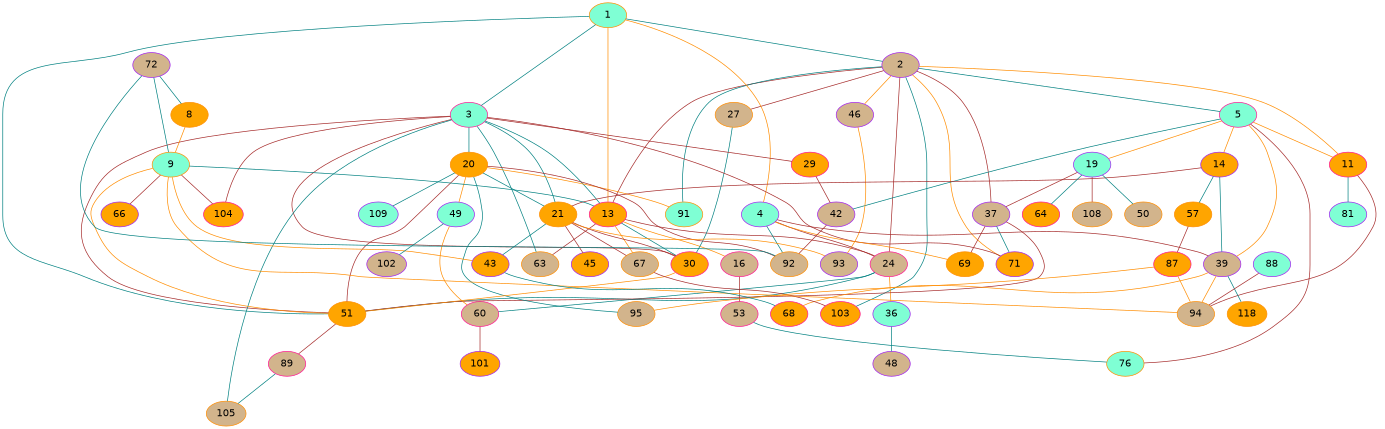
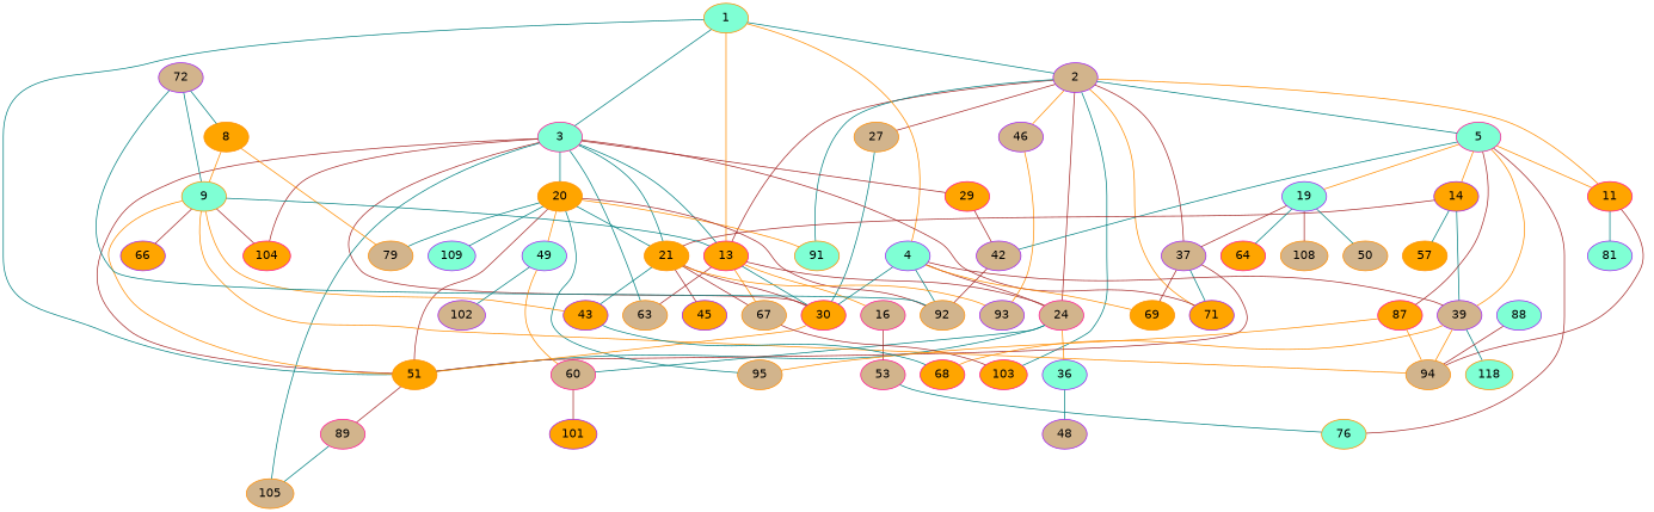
  graph {
    fontname="DejaVu Sans"
    node [color=purple fillcolor=tan fontname="DejaVu Sans" style=filled]
    edge [color=teal fontname="DejaVu Sans"]
    2 [super="+10+100"]
    13 [color=deeppink fillcolor=orange super="+15+90+61"]
    5 [color=deeppink fillcolor=aquamarine]
    11 [color=deeppink fillcolor=orange]
    24 [color=deeppink super="+77+31"]
    27 [color=darkorange]
    37 [super="+75"]
    46
    71 [fillcolor=orange super="+86"]
    91 [color=darkorange fillcolor=aquamarine]
    103 [color=deeppink fillcolor=orange]
    1 [color=darkorange fillcolor=aquamarine]
    3 [color=deeppink fillcolor=aquamarine super="+6+33"]
    4 [fillcolor=aquamarine super="+17+7"]
    51 [color=darkorange fillcolor=orange super="+82+78+80"]
    20 [color=darkorange fillcolor=orange super="+38+26+40"]
    21 [color=darkorange fillcolor=orange super="+56+34+44+74"]
    29 [color=deeppink fillcolor=orange]
    30 [color=deeppink fillcolor=orange super="+54+113+59"]
    63 [color=darkorange]
    104 [color=deeppink fillcolor=orange]
    105 [color=darkorange]
    39 [super="+58"]
    69 [color=darkorange fillcolor=orange]
    92 [color=darkorange super="+96+114"]
    16 [color=deeppink super="+47"]
    67 [color=darkorange super="+110+106"]
    89 [color=deeppink]
    14 [fillcolor=orange super="+97"]
    19 [fillcolor=aquamarine super="+32"]
    76 [color=darkorange fillcolor=aquamarine]
    87 [color=deeppink fillcolor=orange]
    42
    94 [color=darkorange]
    81 [fillcolor=aquamarine]
    36 [fillcolor=aquamarine]
    60 [color=deeppink]
    93
    8 [color=darkorange fillcolor=orange]
    9 [color=darkorange fillcolor=aquamarine super="+25+12+41"]
+   79 [color=darkorange]
    49 [fillcolor=aquamarine]
    95 [color=darkorange super="+99"]
    109 [fillcolor=aquamarine]
    43 [fillcolor=orange super="+83"]
    45 [fillcolor=orange super="+98"]
    68 [color=deeppink fillcolor=orange]
-   118 [color=darkorange fillcolor=orange]
+   118 [color=darkorange fillcolor=aquamarine]
    57 [color=darkorange fillcolor=orange]
    50 [color=darkorange]
    64 [color=deeppink fillcolor=orange]
    108 [color=darkorange]
    66 [fillcolor=orange]
    72 [super="+111"]
    53 [color=deeppink super="+70"]
    102
    48
    101 [fillcolor=orange]
    88 [fillcolor=aquamarine]
    2 -- 13 [color=brown]
    2 -- 5
    2 -- 11 [color=darkorange]
    2 -- 24 [color=brown]
    2 -- 27 [color=brown]
    2 -- 37 [color=brown]
    2 -- 46 [color=darkorange]
    2 -- 71 [color=darkorange]
    2 -- 91
    2 -- 103
    13 -- 24 [color=brown]
    13 -- 30
    13 -- 63 [color=brown]
    13 -- 16 [color=darkorange]
    13 -- 67 [color=darkorange]
    5 -- 11 [color=darkorange]
    5 -- 39 [color=darkorange]
    5 -- 14 [color=darkorange]
    5 -- 19 [color=darkorange]
    5 -- 76 [color=brown]
-   57 -- 87 [color=brown]
+   5 -- 87 [color=brown]
    5 -- 42
    11 -- 94 [color=brown]
    11 -- 81
    24 -- 51 [weight=2]
    24 -- 36 [color=darkorange]
    24 -- 60
    27 -- 30
    37 -- 71
    37 -- 51 [color=brown]
    37 -- 69 [color=brown]
    46 -- 93 [color=darkorange]
    1 -- 2
    1 -- 13 [color=darkorange]
    1 -- 3
    1 -- 4 [color=darkorange]
    1 -- 51
    3 -- 13
    3 -- 71 [color=brown]
    3 -- 51 [color=brown]
    3 -- 20 [weight=2]
    3 -- 21
    3 -- 29 [color=brown]
    3 -- 30 [color=brown]
    3 -- 63
    3 -- 104 [color=brown weight=2]
    3 -- 105
    4 -- 24 [color=brown weight=3]
+   4 -- 30 [weight=2]
    4 -- 39 [color=brown weight=2]
    4 -- 69 [color=darkorange]
    4 -- 92
    51 -- 89 [color=brown]
    20 -- 91 [color=darkorange]
    20 -- 51 [color=brown weight=2]
    20 -- 21
    20 -- 92 [color=brown]
+   20 -- 79
    20 -- 49 [color=darkorange]
    20 -- 95
    20 -- 109
    21 -- 30 [color=brown]
    21 -- 67 [color=brown weight=2]
    21 -- 93 [color=darkorange weight=2]
    21 -- 43
    21 -- 45 [color=brown]
    29 -- 42 [color=brown]
    30 -- 51 [color=darkorange]
    39 -- 94 [color=darkorange]
    39 -- 68 [color=darkorange]
    39 -- 118
    16 -- 53 [color=brown]
    67 -- 103 [color=brown]
    89 -- 105
    14 -- 21 [color=brown]
    14 -- 39 [weight=2]
    14 -- 57
    19 -- 37 [color=brown]
    19 -- 50
    19 -- 64
    19 -- 108 [color=brown]
    87 -- 94 [color=darkorange]
    87 -- 95 [color=darkorange]
    42 -- 92 [color=brown]
    36 -- 48
    60 -- 101 [color=brown]
    8 -- 9 [color=darkorange]
+   8 -- 79 [color=darkorange]
    9 -- 13
    9 -- 51 [color=darkorange]
    9 -- 104 [color=brown]
    9 -- 94 [color=darkorange]
    9 -- 43 [color=darkorange]
    9 -- 66 [color=brown]
    9 -- 72
    49 -- 60 [color=darkorange]
    49 -- 102
    43 -- 68
    72 -- 92
    72 -- 8
    53 -- 76
    88 -- 94 [color=brown]
  }
